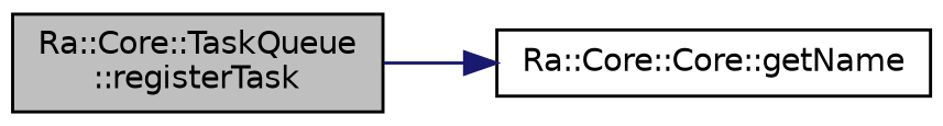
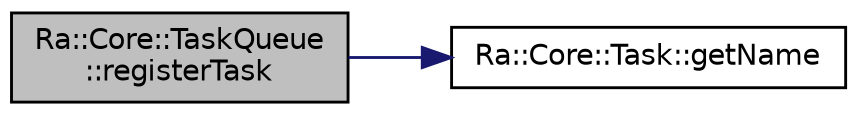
  digraph {
    rankdir=LR
    node [color=black fontname=Helvetica fontsize=10 shape=record style=filled]
    n1 [fillcolor=grey75 fontcolor=black height=0.2 label="Ra::Core::TaskQueue\l::registerTask" width=0.4]
-   n2 [fillcolor=white height=0.2 label="Ra::Core::Core::getName" width=0.4]
+   n2 [fillcolor=white height=0.2 label="Ra::Core::Task::getName" width=0.4]
    n1 -> n2 [color=midnightblue fontname=Helvetica fontsize=10 labelfontname=Helvetica labelfontsize=10 style=solid]
  }
